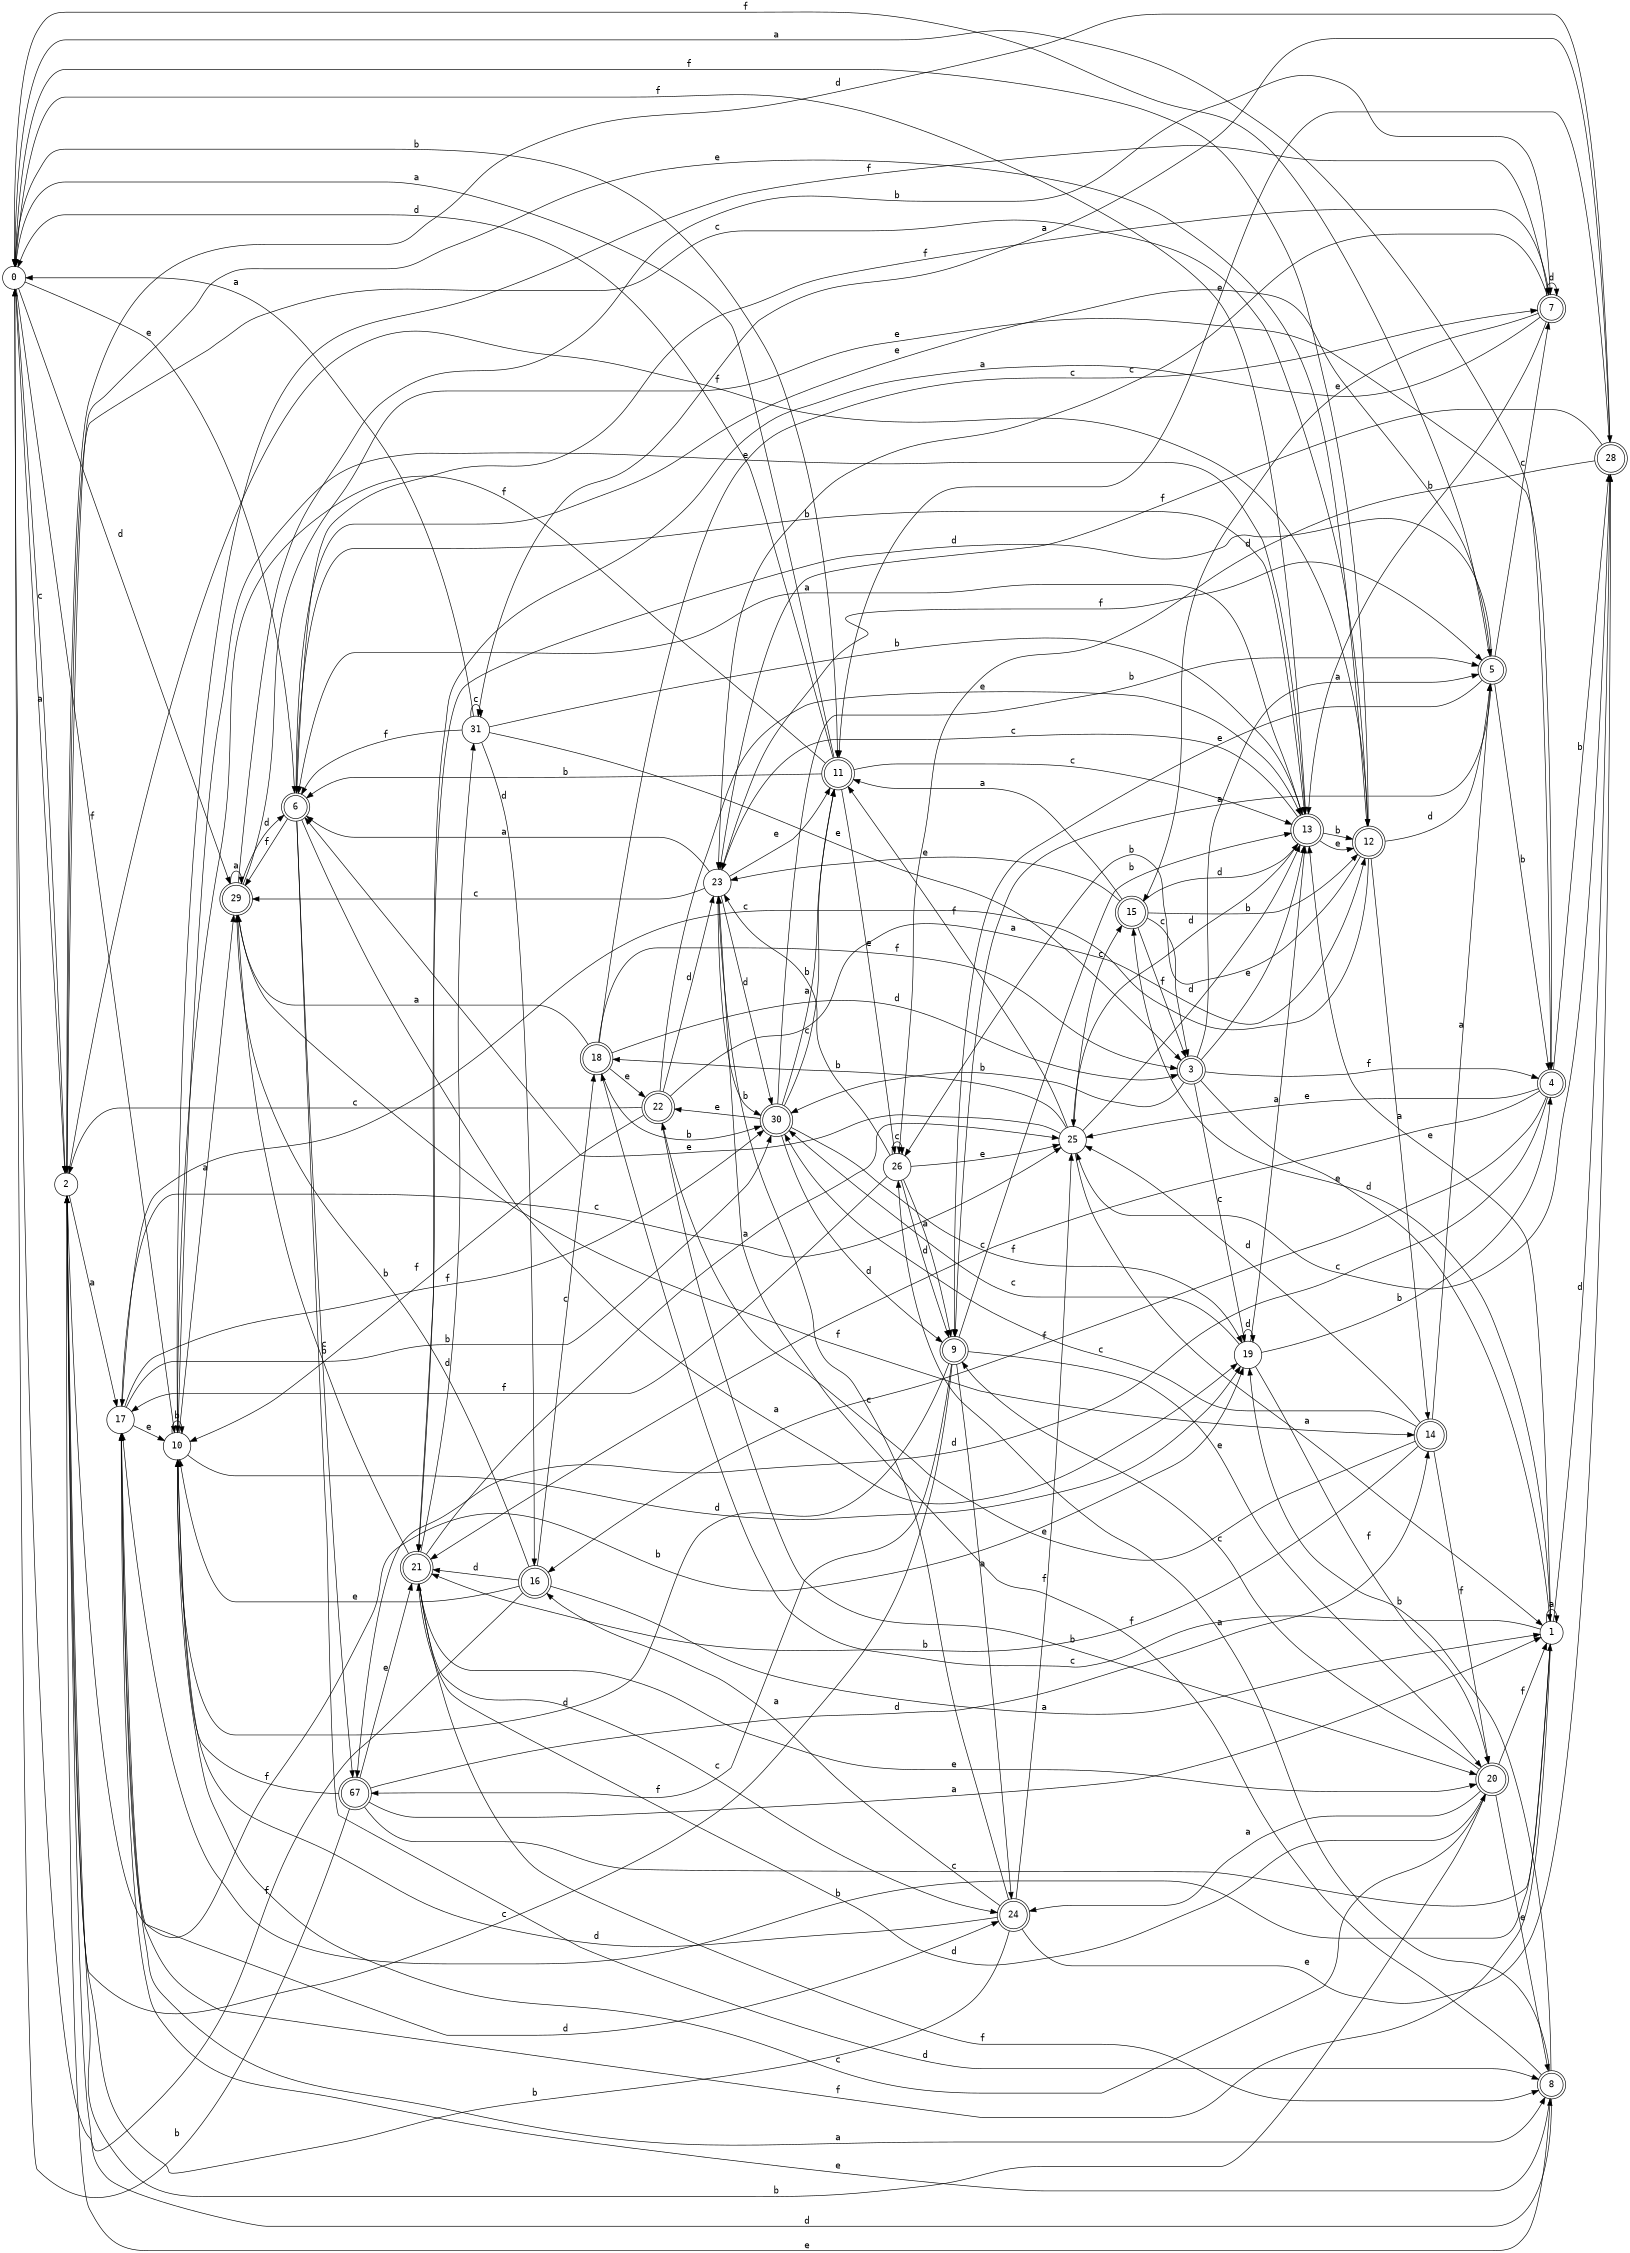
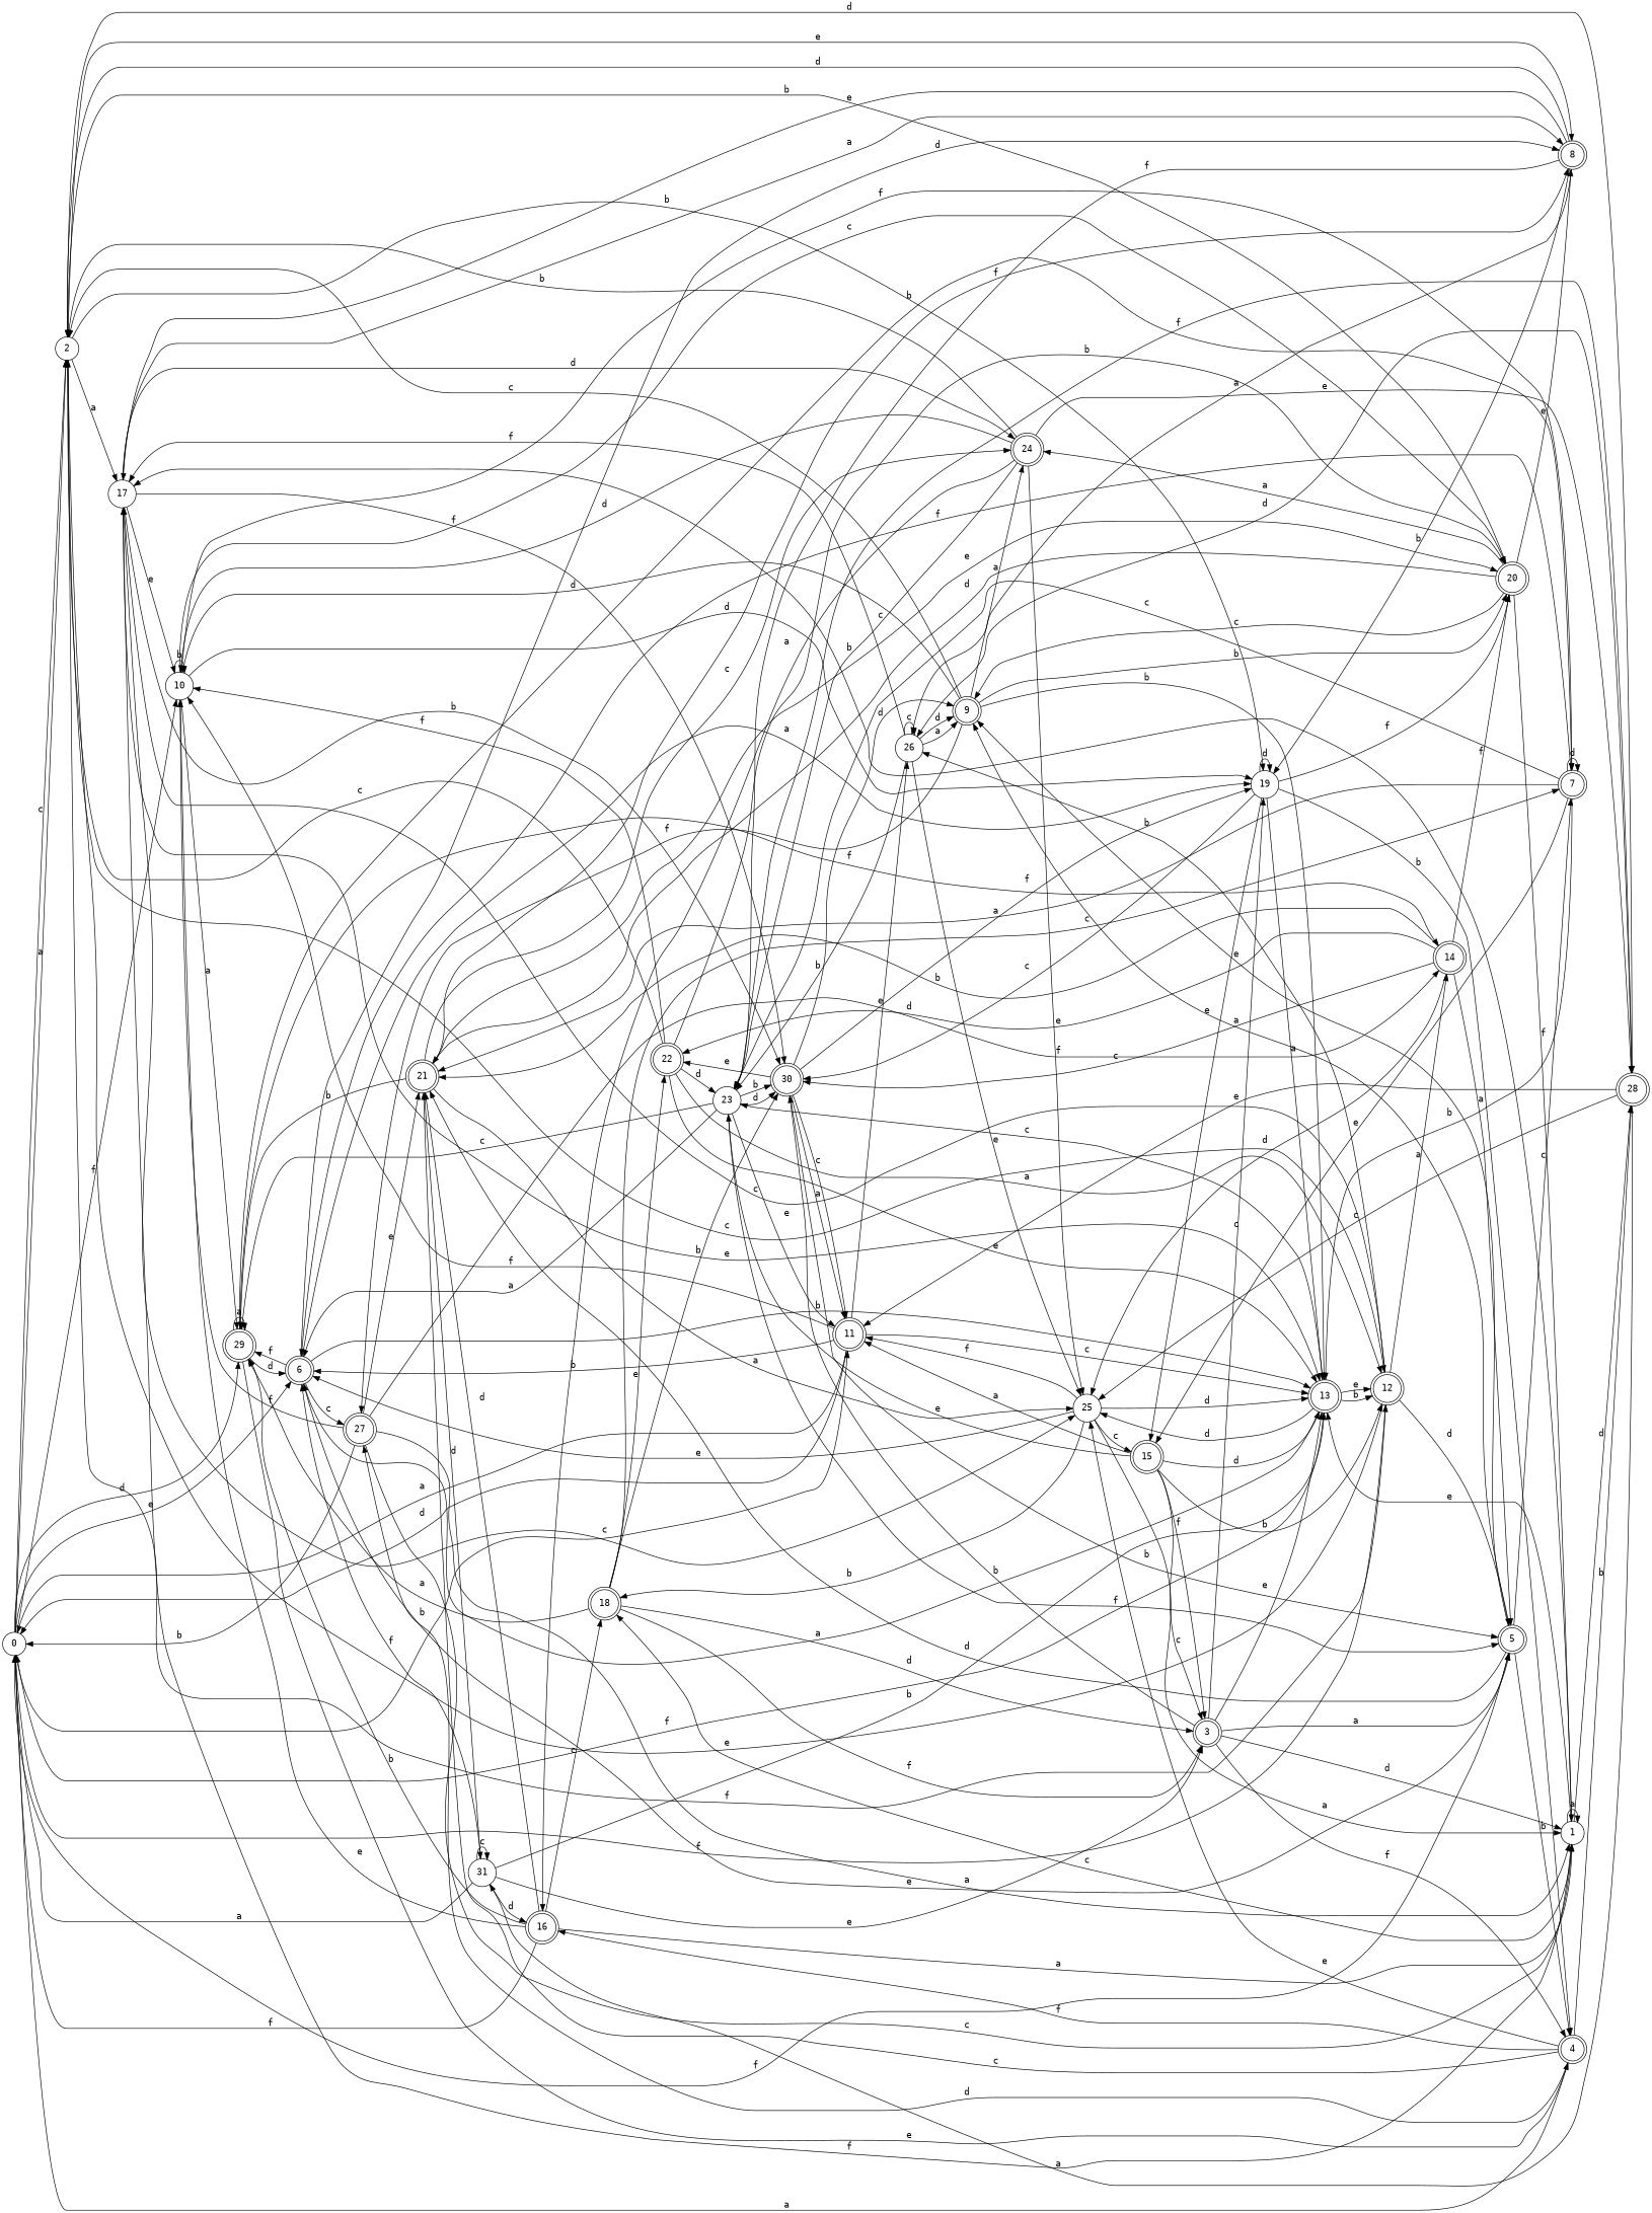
  digraph {
    fontname="DejaVu Sans Mono"
    rankdir=LR
    node [color=black fillcolor=white fontname="DejaVu Sans Mono" shape=doublecircle style="rounded,filled"]
    edge [fontname="DejaVu Sans Mono"]
    n1 [label=0 shape=circle style=filled]
    n2 [label=2 shape=circle style=filled]
    n3 [label=6]
    n4 [label=10 shape=circle style=filled]
    n5 [label=11]
    n6 [label=29]
    n7 [label=17 shape=circle style=filled]
    n8 [label=28]
    n9 [label=8]
    n10 [label=12]
    n11 [label=19 shape=circle style=filled]
    n12 [label=13]
    n13 [label=5 style=filled]
-   n14 [label=67]
+   n14 [label=27]
    n15 [label=7]
    n16 [label=20]
    n17 [label=26 shape=circle style=filled]
    n18 [label=4]
    n19 [label=14]
    n20 [label=1 shape=circle style=filled]
    n21 [label=18]
    n22 [label=25 shape=circle style=filled]
    n23 [label=23 shape=circle]
    n24 [label=30]
    n25 [label=24]
    n26 [label=3]
    n27 [label=22]
    n28 [label=31 shape=circle style=filled]
    n29 [label=15]
    n30 [label=16]
    n31 [label=21]
    n32 [label=9]
    n1 -> n2 [label=a]
    n1 -> n2 [label=c]
    n1 -> n3 [label=e]
    n1 -> n4 [label=f]
    n1 -> n5 [label=b]
    n1 -> n6 [label=d]
    n2 -> n7 [label=a]
    n2 -> n8 [label=d]
    n2 -> n9 [label=e]
    n2 -> n10 [label=c]
    n2 -> n10 [label=f]
    n2 -> n11 [label=b]
    n3 -> n6 [label=f]
    n3 -> n9 [label=d]
    n3 -> n11 [label=a]
    n3 -> n12 [label=b]
    n3 -> n13 [label=e]
    n3 -> n14 [label=c]
    n4 -> n4 [label=b]
    n4 -> n6 [label=a]
    n4 -> n11 [label=d]
-   n4 -> n12 [label=e]
+   n7 -> n12 [label=e]
    n4 -> n15 [label=f]
    n4 -> n16 [label=c]
    n5 -> n1 [label=a]
    n5 -> n1 [label=d]
    n5 -> n3 [label=b]
    n5 -> n4 [label=f]
    n5 -> n12 [label=c]
    n5 -> n17 [label=e]
    n6 -> n3 [label=d]
    n6 -> n6 [label=a]
    n6 -> n15 [label=b]
    n6 -> n18 [label=e]
    n6 -> n19 [label=f]
    n7 -> n4 [label=e]
    n7 -> n9 [label=a]
    n7 -> n22 [label=c]
    n7 -> n24 [label=b]
    n7 -> n24 [label=f]
    n7 -> n25 [label=d]
    n8 -> n5 [label=e]
    n8 -> n17 [label=d]
    n8 -> n22 [label=c]
    n8 -> n23 [label=f]
    n8 -> n28 [label=a]
    n9 -> n2 [label=d]
    n9 -> n7 [label=e]
    n9 -> n11 [label=b]
    n9 -> n17 [label=a]
    n9 -> n23 [label=f]
    n10 -> n1 [label=f]
    n10 -> n2 [label=e]
    n10 -> n7 [label=c]
    n10 -> n13 [label=d]
    n10 -> n17 [label=b]
    n10 -> n19 [label=a]
    n11 -> n11 [label=d]
    n11 -> n12 [label=a]
    n11 -> n16 [label=f]
    n11 -> n18 [label=b]
    n11 -> n24 [label=c]
-   n20 -> n29 [label=e]
+   n11 -> n29 [label=e]
    n12 -> n1 [label=f]
    n12 -> n3 [label=a]
    n12 -> n10 [label=b]
    n12 -> n10 [label=e]
    n12 -> n22 [label=d]
    n12 -> n23 [label=c]
    n13 -> n1 [label=f]
    n13 -> n15 [label=c]
    n13 -> n18 [label=b]
    n13 -> n31 [label=d]
    n13 -> n32 [label=a]
    n13 -> n32 [label=e]
    n14 -> n1 [label=b]
    n14 -> n4 [label=f]
    n14 -> n19 [label=d]
    n14 -> n20 [label=a]
    n14 -> n20 [label=c]
    n14 -> n31 [label=e]
    n15 -> n3 [label=f]
    n15 -> n12 [label=b]
    n15 -> n15 [label=d]
    n15 -> n23 [label=c]
    n15 -> n29 [label=e]
    n15 -> n31 [label=a]
    n16 -> n2 [label=b]
    n16 -> n9 [label=e]
    n16 -> n20 [label=f]
    n16 -> n25 [label=a]
    n16 -> n31 [label=d]
    n16 -> n32 [label=c]
    n17 -> n7 [label=f]
    n17 -> n17 [label=c]
    n17 -> n22 [label=e]
    n17 -> n23 [label=b]
    n17 -> n32 [label=a]
    n17 -> n32 [label=d]
    n18 -> n1 [label=a]
    n18 -> n8 [label=b]
    n18 -> n14 [label=d]
    n18 -> n22 [label=e]
    n18 -> n30 [label=f]
    n18 -> n31 [label=c]
    n19 -> n13 [label=a]
    n19 -> n16 [label=f]
    n19 -> n22 [label=d]
    n19 -> n24 [label=c]
    n19 -> n27 [label=e]
    n19 -> n31 [label=b]
    n20 -> n7 [label=b]
    n20 -> n7 [label=f]
    n20 -> n8 [label=d]
    n20 -> n12 [label=e]
    n20 -> n20 [label=a]
    n20 -> n21 [label=c]
    n21 -> n6 [label=a]
    n21 -> n15 [label=c]
    n21 -> n24 [label=b]
    n21 -> n26 [label=d]
    n21 -> n26 [label=f]
    n21 -> n27 [label=e]
    n22 -> n3 [label=e]
    n22 -> n5 [label=f]
    n22 -> n12 [label=d]
    n22 -> n20 [label=a]
    n22 -> n21 [label=b]
    n22 -> n29 [label=c]
    n23 -> n3 [label=a]
    n23 -> n5 [label=e]
    n23 -> n6 [label=c]
    n23 -> n13 [label=f]
    n23 -> n24 [label=b]
    n23 -> n24 [label=d]
    n24 -> n5 [label=a]
    n24 -> n5 [label=c]
    n24 -> n11 [label=f]
    n24 -> n13 [label=b]
    n24 -> n27 [label=e]
    n24 -> n32 [label=d]
    n25 -> n2 [label=b]
    n25 -> n4 [label=d]
    n25 -> n8 [label=e]
    n25 -> n22 [label=f]
    n25 -> n23 [label=c]
    n25 -> n30 [label=a]
    n26 -> n11 [label=c]
    n26 -> n12 [label=e]
    n26 -> n13 [label=a]
    n26 -> n18 [label=f]
    n26 -> n20 [label=d]
    n26 -> n24 [label=b]
    n27 -> n2 [label=c]
    n27 -> n4 [label=f]
    n27 -> n10 [label=a]
    n27 -> n12 [label=e]
    n27 -> n16 [label=b]
    n27 -> n23 [label=d]
    n28 -> n1 [label=a]
    n28 -> n3 [label=f]
    n28 -> n12 [label=b]
    n28 -> n26 [label=e]
    n28 -> n28 [label=c]
    n28 -> n30 [label=d]
    n29 -> n5 [label=a]
    n29 -> n10 [label=b]
    n29 -> n12 [label=d]
    n29 -> n23 [label=e]
    n29 -> n26 [label=c]
    n29 -> n26 [label=f]
    n30 -> n1 [label=f]
    n30 -> n4 [label=e]
    n30 -> n6 [label=b]
    n30 -> n20 [label=a]
    n30 -> n21 [label=c]
    n30 -> n31 [label=d]
    n31 -> n6 [label=b]
    n31 -> n9 [label=f]
    n31 -> n16 [label=e]
    n31 -> n22 [label=a]
    n31 -> n25 [label=c]
    n31 -> n28 [label=d]
    n32 -> n2 [label=c]
    n32 -> n4 [label=d]
    n32 -> n12 [label=b]
    n32 -> n14 [label=f]
-   n32 -> n16 [label=e]
+   n32 -> n16 [label=b]
    n32 -> n25 [label=a]
  }
